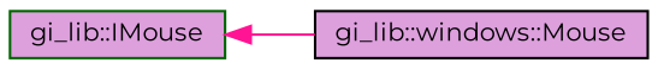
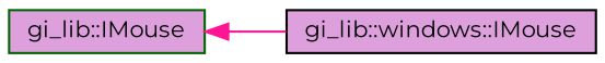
  digraph {
    rankdir=LR
    fontname=Montserrat
    node [fillcolor=plum fontname=Montserrat fontsize=10 shape=record style=filled]
    n1 [color=darkgreen height=0.2 label="gi_lib::IMouse" width=0.4]
-   n2 [color=black height=0.2 label="gi_lib::windows::Mouse" width=0.4]
+   n2 [color=black height=0.2 label="gi_lib::windows::IMouse" width=0.4]
    n1 -> n2 [color=deeppink dir=back fontname=Montserrat fontsize=10 labelfontname=Helvetica labelfontsize=10 style=solid]
  }
